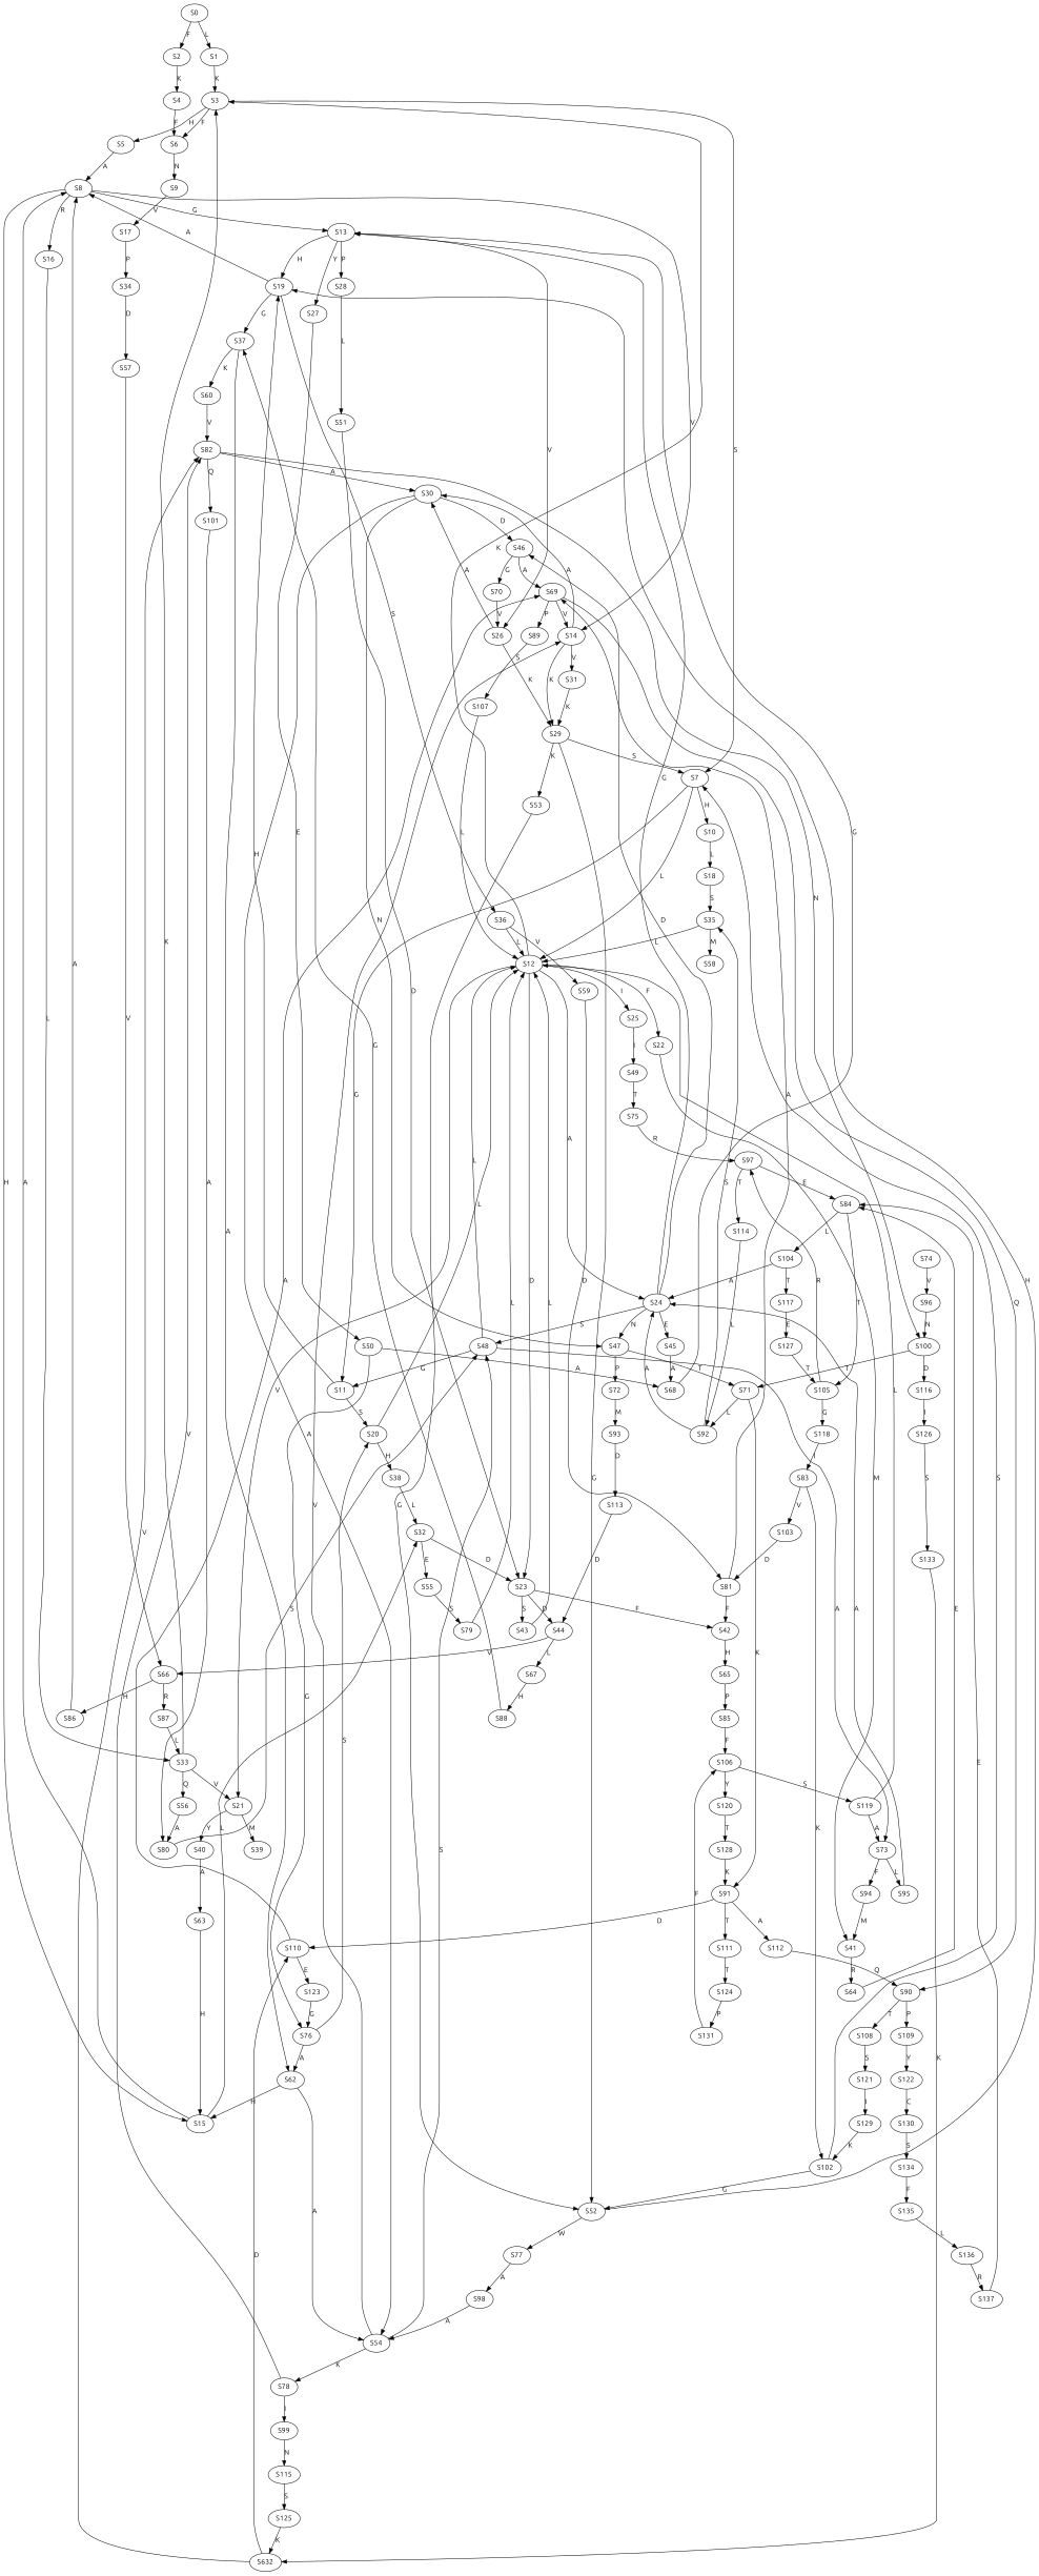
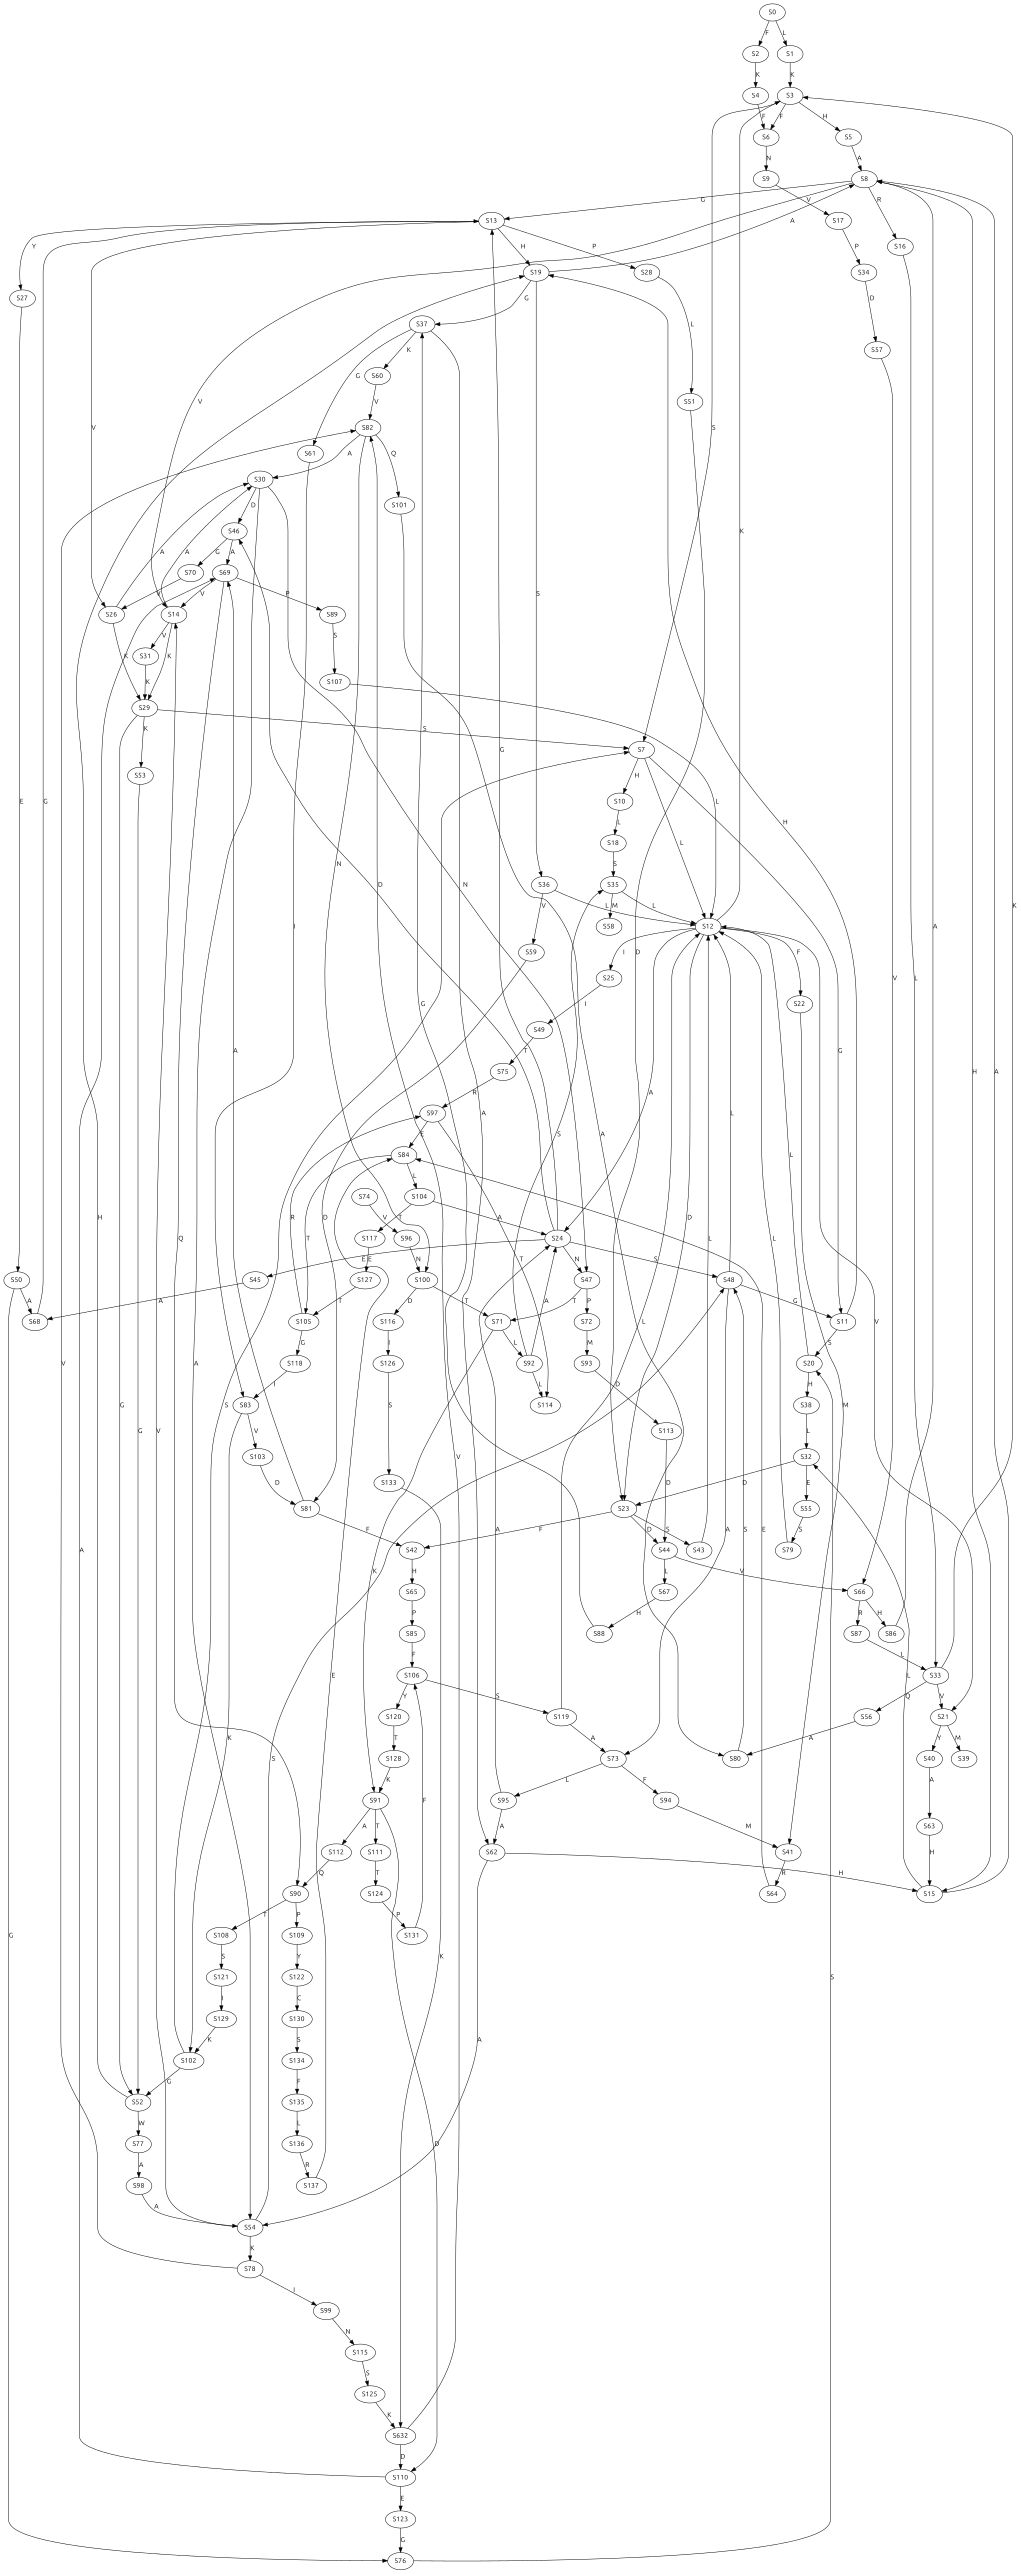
  strict digraph {
    fontname=Ubuntu
    node [fontname=Ubuntu]
    edge [fontname=Ubuntu]
    S0
    S1
    S2
    S3
    S4
    S5
    S6
    S7
    S8
    S9
    S10
    S11
    S12
    S13
    S14
    S15
    S16
    S17
    S18
    S19
    S20
    S21
    S22
    S23
    S24
    S25
    S26
    S27
    S28
    S29
    S30
    S31
    S32
    S33
    S34
    S35
    S36
    S37
    S38
    S39
    S40
    S41
    S42
    S43
    S44
    S45
    S46
    S47
    S48
    S49
    S50
    S51
    S52
    S53
    S54
    S55
    S56
    S57
    S58
    S59
    S60
+   S61
    S62
    S63
    S64
    S65
    S66
    S67
    S68
    S69
    S70
    S71
    S72
    S73
    S75
    S76
    S77
    S78
    S79
    S80
    S81
    S82
    S83
    S84
    S85
    S86
    S87
    S88
    S89
    S90
    S91
    S92
    S93
    S94
    S95
    S74
    S96
    S97
    S98
    S99
    S100
    S101
    S102
    S103
    S104
    S105
    S106
    S107
    S108
    S109
    S110
    S111
    S112
    S113
    S114
    S115
    S116
    S117
    S118
    S119
    S120
    S121
    S122
    S123
    S124
    S125
    S126
    S127
    S128
    S129
    S130
    S131
    n133 [label=S632]
    S133
    S134
    S135
    S136
    S137
    S0 -> S1 [label=L]
    S0 -> S2 [label=F]
    S1 -> S3 [label=K]
    S2 -> S4 [label=K]
    S3 -> S5 [label=H]
    S3 -> S6 [label=F]
    S3 -> S7 [label=S]
    S4 -> S6 [label=F]
    S5 -> S8 [label=A]
    S6 -> S9 [label=N]
    S7 -> S10 [label=H]
    S7 -> S11 [label=G]
    S7 -> S12 [label=L]
    S8 -> S13 [label=G]
    S8 -> S14 [label=V]
    S8 -> S15 [label=H]
    S8 -> S16 [label=R]
    S9 -> S17 [label=V]
    S10 -> S18 [label=L]
    S11 -> S19 [label=H]
    S11 -> S20 [label=S]
    S12 -> S3 [label=K]
    S12 -> S21 [label=V]
    S12 -> S22 [label=F]
    S12 -> S23 [label=D]
    S12 -> S24 [label=A]
    S12 -> S25 [label=I]
    S13 -> S19 [label=H]
    S13 -> S26 [label=V]
    S13 -> S27 [label=Y]
    S13 -> S28 [label=P]
    S14 -> S29 [label=K]
    S14 -> S30 [label=A]
    S14 -> S31 [label=V]
    S15 -> S8 [label=A]
    S15 -> S32 [label=L]
    S16 -> S33 [label=L]
    S17 -> S34 [label=P]
    S18 -> S35 [label=S]
    S19 -> S8 [label=A]
    S19 -> S36 [label=S]
    S19 -> S37 [label=G]
    S20 -> S12 [label=L]
    S20 -> S38 [label=H]
    S21 -> S39 [label=M]
    S21 -> S40 [label=Y]
    S22 -> S41 [label=M]
    S23 -> S42 [label=F]
    S23 -> S43 [label=S]
    S23 -> S44 [label=D]
    S24 -> S13 [label=G]
    S24 -> S45 [label=E]
    S24 -> S46 [label=D]
    S24 -> S47 [label=N]
    S24 -> S48 [label=S]
    S25 -> S49 [label=I]
    S26 -> S29 [label=K]
    S26 -> S30 [label=A]
    S27 -> S50 [label=E]
    S28 -> S51 [label=L]
    S29 -> S7 [label=S]
    S29 -> S52 [label=G]
    S29 -> S53 [label=K]
    S30 -> S46 [label=D]
    S30 -> S47 [label=N]
    S30 -> S54 [label=A]
    S31 -> S29 [label=K]
    S32 -> S23 [label=D]
    S32 -> S55 [label=E]
    S33 -> S3 [label=K]
    S33 -> S21 [label=V]
    S33 -> S56 [label=Q]
    S34 -> S57 [label=D]
    S35 -> S12 [label=L]
    S35 -> S58 [label=M]
    S36 -> S12 [label=L]
    S36 -> S59 [label=V]
    S37 -> S60 [label=K]
+   S37 -> S61 [label=G]
    S37 -> S62 [label=A]
    S38 -> S32 [label=L]
    S40 -> S63 [label=A]
    S41 -> S64 [label=R]
    S42 -> S65 [label=H]
    S43 -> S12 [label=L]
    S44 -> S66 [label=V]
    S44 -> S67 [label=L]
    S45 -> S68 [label=A]
    S46 -> S69 [label=A]
    S46 -> S70 [label=G]
    S47 -> S71 [label=T]
    S47 -> S72 [label=P]
    S48 -> S11 [label=G]
    S48 -> S12 [label=L]
    S48 -> S73 [label=A]
    S49 -> S75 [label=T]
    S50 -> S68 [label=A]
    S50 -> S76 [label=G]
    S51 -> S23 [label=D]
    S52 -> S19 [label=H]
    S52 -> S77 [label=W]
    S53 -> S52 [label=G]
    S54 -> S14 [label=V]
    S54 -> S48 [label=S]
    S54 -> S78 [label=K]
    S55 -> S79 [label=S]
    S56 -> S80 [label=A]
    S57 -> S66 [label=V]
    S59 -> S81 [label=D]
    S60 -> S82 [label=V]
+   S61 -> S83 [label=I]
    S62 -> S15 [label=H]
    S62 -> S54 [label=A]
    S63 -> S15 [label=H]
    S64 -> S84 [label=E]
    S65 -> S85 [label=P]
    S66 -> S86 [label=H]
    S66 -> S87 [label=R]
    S67 -> S88 [label=H]
    S68 -> S13 [label=G]
    S69 -> S14 [label=V]
    S69 -> S89 [label=P]
    S69 -> S90 [label=Q]
    S70 -> S26 [label=V]
    S71 -> S91 [label=K]
    S71 -> S92 [label=L]
    S72 -> S93 [label=M]
    S73 -> S94 [label=F]
    S73 -> S95 [label=L]
    S75 -> S97 [label=R]
    S76 -> S20 [label=S]
-   S76 -> S62 [label=A]
+   S95 -> S62 [label=A]
    S77 -> S98 [label=A]
    S78 -> S82 [label=V]
    S78 -> S99 [label=I]
    S79 -> S12 [label=L]
    S80 -> S48 [label=S]
    S81 -> S42 [label=F]
    S81 -> S69 [label=A]
    S82 -> S30 [label=A]
    S82 -> S100 [label=N]
    S82 -> S101 [label=Q]
    S83 -> S102 [label=K]
    S83 -> S103 [label=V]
    S84 -> S104 [label=L]
    S84 -> S105 [label=T]
    S85 -> S106 [label=F]
    S86 -> S8 [label=A]
    S87 -> S33 [label=L]
    S88 -> S37 [label=G]
    S89 -> S107 [label=S]
    S90 -> S108 [label=T]
    S90 -> S109 [label=P]
    S91 -> S110 [label=D]
    S91 -> S111 [label=T]
    S91 -> S112 [label=A]
    S92 -> S24 [label=A]
    S92 -> S35 [label=S]
    S93 -> S113 [label=D]
    S94 -> S41 [label=M]
    S95 -> S24 [label=A]
    S74 -> S96 [label=V]
    S96 -> S100 [label=N]
    S97 -> S84 [label=E]
    S97 -> S114 [label=T]
    S98 -> S54 [label=A]
    S99 -> S115 [label=N]
    S100 -> S71 [label=T]
    S100 -> S116 [label=D]
    S101 -> S80 [label=A]
    S102 -> S7 [label=S]
    S102 -> S52 [label=G]
    S103 -> S81 [label=D]
    S104 -> S24 [label=A]
    S104 -> S117 [label=T]
    S105 -> S97 [label=R]
    S105 -> S118 [label=G]
    S106 -> S119 [label=S]
    S106 -> S120 [label=Y]
    S107 -> S12 [label=L]
    S108 -> S121 [label=S]
    S109 -> S122 [label=Y]
    S110 -> S69 [label=A]
    S110 -> S123 [label=E]
    S111 -> S124 [label=T]
    S112 -> S90 [label=Q]
    S113 -> S44 [label=D]
-   S114 -> S92 [label=L]
+   S92 -> S114 [label=L]
    S115 -> S125 [label=S]
    S116 -> S126 [label=I]
    S117 -> S127 [label=E]
    S118 -> S83 [label=I]
    S119 -> S12 [label=L]
    S119 -> S73 [label=A]
    S120 -> S128 [label=T]
    S121 -> S129 [label=I]
    S122 -> S130 [label=C]
    S123 -> S76 [label=G]
    S124 -> S131 [label=P]
    S125 -> n133 [label=K]
    S126 -> S133 [label=S]
    S127 -> S105 [label=T]
    S128 -> S91 [label=K]
    S129 -> S102 [label=K]
    S130 -> S134 [label=S]
    S131 -> S106 [label=F]
    n133 -> S82 [label=V]
    n133 -> S110 [label=D]
    S133 -> n133 [label=K]
    S134 -> S135 [label=F]
    S135 -> S136 [label=L]
    S136 -> S137 [label=R]
    S137 -> S84 [label=E]
  }
